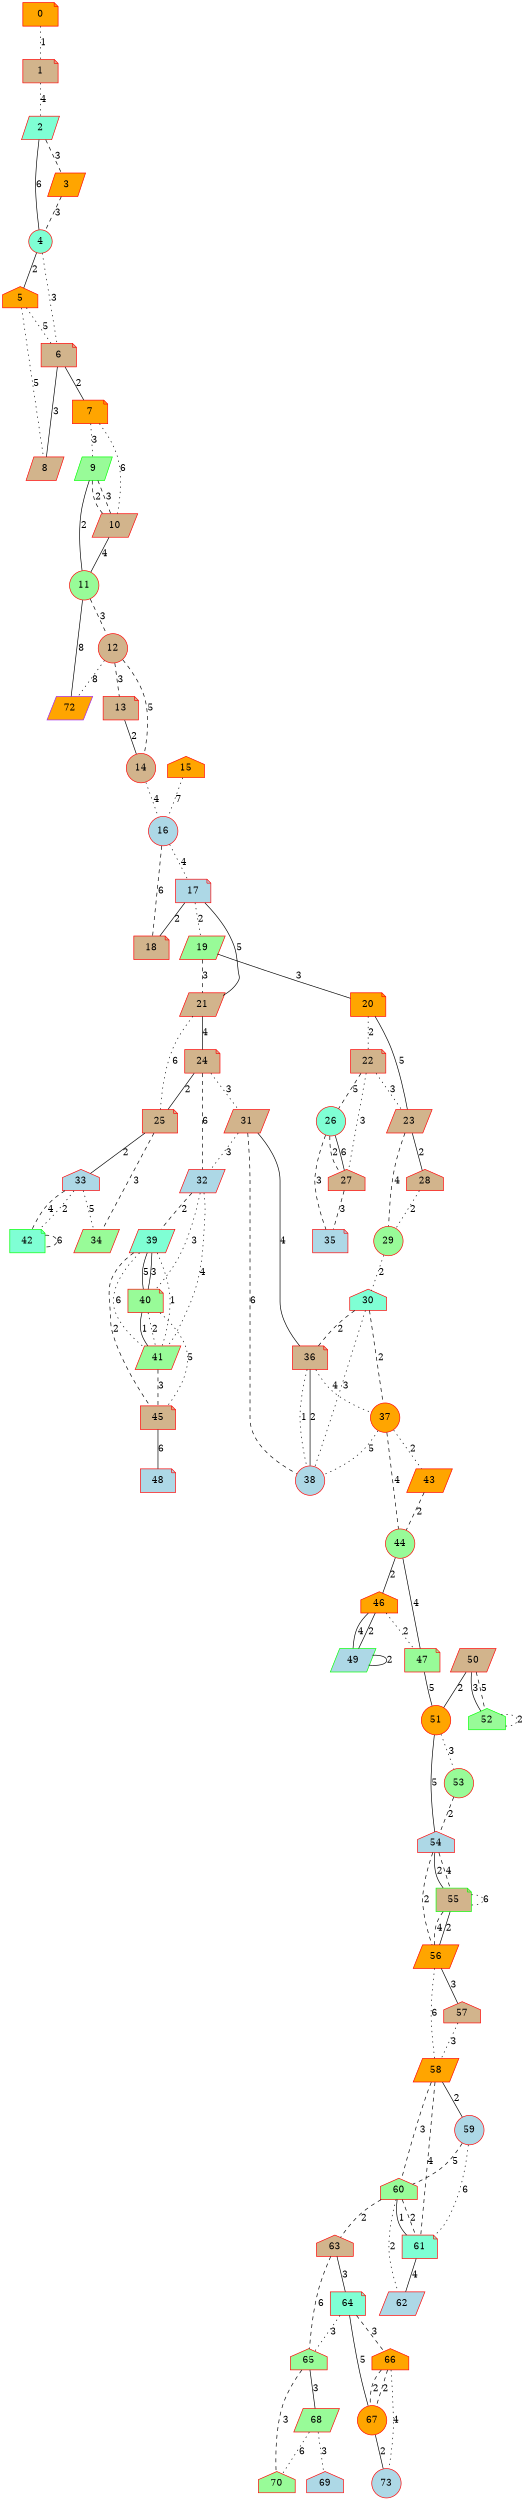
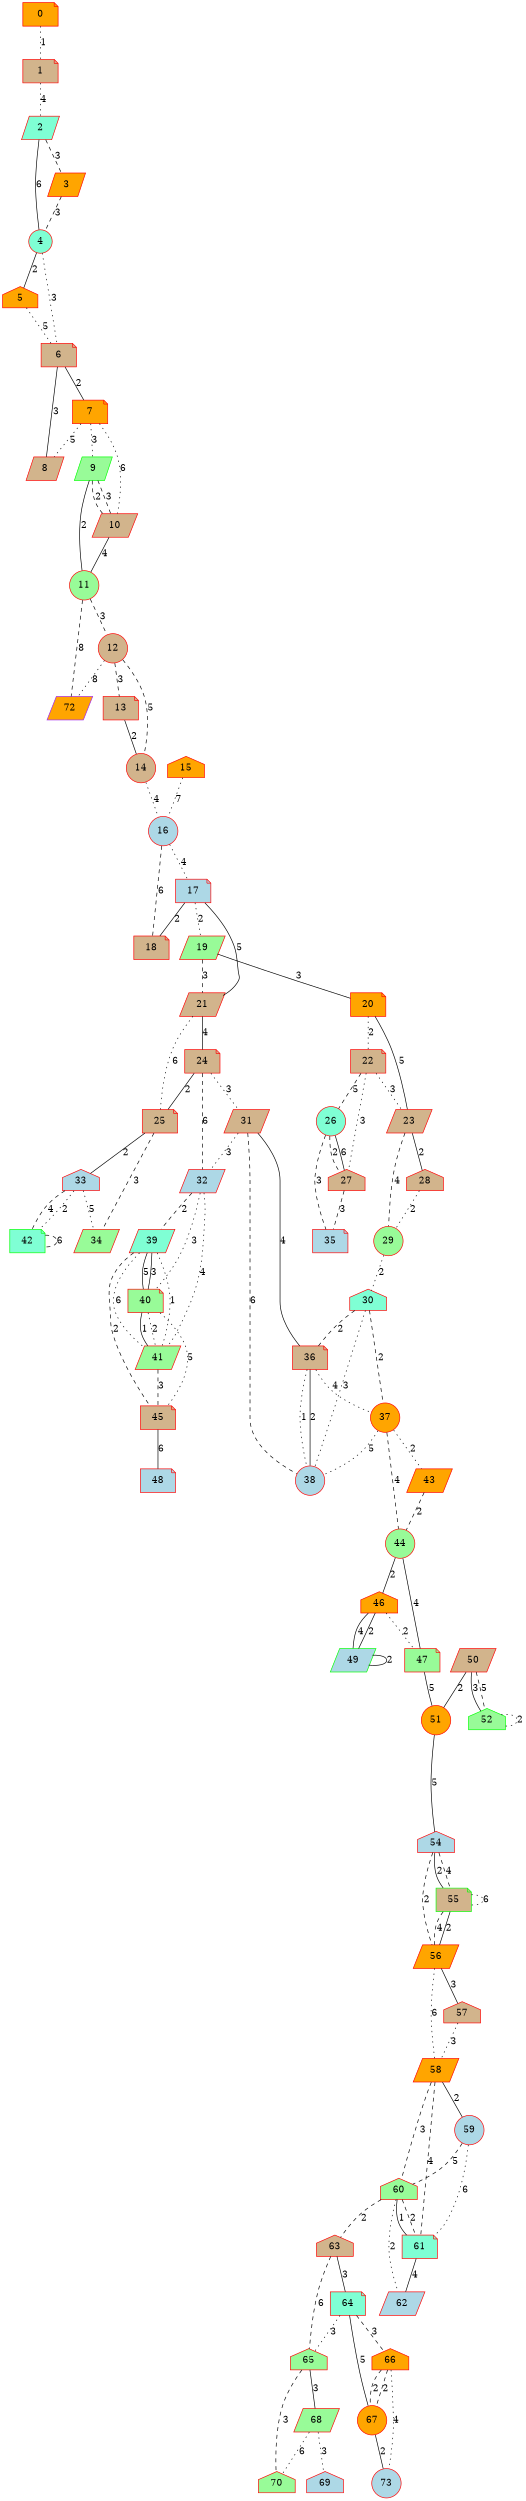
  graph {
    node [color=red fillcolor=tan shape=note style=filled weight=1]
    edge [style=dotted]
    0 [fillcolor=orange]
    1
    2 [fillcolor=aquamarine shape=parallelogram]
    3 [fillcolor=orange shape=parallelogram]
    4 [fillcolor=aquamarine shape=circle]
    5 [fillcolor=orange shape=house]
    6
    7 [fillcolor=orange]
    8 [shape=parallelogram]
    9 [color=green fillcolor=palegreen shape=parallelogram weight=2]
    10 [shape=parallelogram]
    11 [fillcolor=palegreen shape=circle]
    12 [shape=circle]
    72 [color=purple fillcolor=orange shape=parallelogram weight=4]
    13
    14 [shape=circle]
    16 [fillcolor=lightblue shape=circle]
    15 [fillcolor=orange shape=house]
    17 [fillcolor=lightblue]
    18
    19 [fillcolor=palegreen shape=parallelogram]
    21 [shape=parallelogram]
    20 [fillcolor=orange]
    24
    25
    22
    23 [shape=parallelogram]
    26 [fillcolor=aquamarine shape=circle]
    27 [shape=house]
    28 [shape=house]
    29 [fillcolor=palegreen shape=circle]
    31 [shape=parallelogram]
    32 [fillcolor=lightblue shape=parallelogram]
    33 [fillcolor=lightblue shape=house]
    34 [fillcolor=palegreen shape=parallelogram]
    35 [fillcolor=lightblue]
    30 [fillcolor=aquamarine shape=house]
    36
    38 [fillcolor=lightblue shape=circle]
    39 [fillcolor=aquamarine shape=parallelogram]
    40 [fillcolor=palegreen]
    41 [fillcolor=palegreen shape=parallelogram]
    42 [color=green fillcolor=aquamarine weight=2]
    37 [fillcolor=orange shape=circle]
    43 [fillcolor=orange shape=parallelogram]
    44 [fillcolor=palegreen shape=circle]
    45
    46 [fillcolor=orange shape=house]
    47 [fillcolor=palegreen]
    48 [fillcolor=lightblue]
    49 [color=green fillcolor=lightblue shape=parallelogram weight=2]
    51 [fillcolor=orange shape=circle]
    50 [shape=parallelogram]
    52 [color=green fillcolor=palegreen shape=house weight=2]
-   53 [fillcolor=palegreen shape=circle]
    54 [fillcolor=lightblue shape=house]
    55 [color=green weight=2]
    56 [fillcolor=orange shape=parallelogram]
    57 [shape=house]
    58 [fillcolor=orange shape=parallelogram]
    59 [fillcolor=lightblue shape=circle]
    60 [fillcolor=palegreen shape=house]
    61 [fillcolor=aquamarine]
    62 [fillcolor=lightblue shape=parallelogram]
    63 [shape=house]
    64 [fillcolor=aquamarine]
    65 [fillcolor=palegreen shape=house]
    66 [fillcolor=orange shape=house]
    67 [fillcolor=orange shape=circle]
    68 [fillcolor=palegreen shape=parallelogram]
    70 [fillcolor=palegreen shape=house]
    n72 [fillcolor=lightblue label=73 shape=circle]
    69 [fillcolor=lightblue shape=house]
    0 -- 1 [label=1]
    1 -- 2 [label=4]
    2 -- 3 [label=3 style=dashed]
    2 -- 4 [label=6 style=solid]
    3 -- 4 [label=3 style=dashed]
    4 -- 5 [label=2 style=solid]
    4 -- 6 [label=3]
    5 -- 6 [label=5]
    6 -- 7 [label=2 style=solid]
    6 -- 8 [label=3 style=solid]
-   5 -- 8 [label=5]
+   7 -- 8 [label=5]
    7 -- 9 [label=3]
    7 -- 10 [label=6]
    9 -- 10 [label=3 style=dashed]
    9 -- 10 [label=2 style=dashed]
    9 -- 11 [label=2 style=solid]
    10 -- 11 [label=4 style=solid]
    11 -- 12 [label=3 style=dashed]
-   11 -- 72 [label=8 style=solid]
+   11 -- 72 [label=8 style=dashed]
    12 -- 72 [label=8]
    12 -- 13 [label=3 style=dashed]
    12 -- 14 [label=5 style=dashed]
    13 -- 14 [label=2 style=solid]
    14 -- 16 [label=4]
    16 -- 17 [label=4]
    16 -- 18 [label=6 style=dashed]
    15 -- 16 [label=7]
    17 -- 18 [label=2 style=solid]
    17 -- 19 [label=2]
    17 -- 21 [label=5 style=solid]
    19 -- 21 [label=3 style=dashed]
    19 -- 20 [label=3 style=solid]
    21 -- 24 [label=4 style=solid]
    21 -- 25 [label=6]
    20 -- 22 [label=2]
    20 -- 23 [label=5 style=solid]
    24 -- 25 [label=2 style=solid]
    24 -- 31 [label=3]
    24 -- 32 [label=6 style=dashed]
    25 -- 33 [label=2 style=solid]
    25 -- 34 [label=3 style=dashed]
    22 -- 23 [label=3]
    22 -- 26 [label=5 style=dashed]
    22 -- 27 [label=3]
    23 -- 28 [label=2 style=solid]
    23 -- 29 [label=4 style=dashed]
    26 -- 27 [label=2 style=dashed]
    26 -- 27 [label=6 style=solid]
    26 -- 35 [label=3 style=dashed]
    27 -- 35 [label=3 style=dashed]
    28 -- 29 [label=2]
    29 -- 30 [label=2]
    31 -- 32 [label=3]
    31 -- 36 [label=4 style=solid]
    31 -- 38 [label=6 style=dashed]
    32 -- 39 [label=2 style=dashed]
    32 -- 40 [label=3]
    32 -- 41 [label=4]
    33 -- 34 [label=5]
    33 -- 42 [label=4 style=dashed]
    33 -- 42 [label=2]
    30 -- 36 [label=2 style=dashed]
    30 -- 38 [label=3]
    30 -- 37 [label=2 style=dashed]
    36 -- 38 [label=2 style=solid]
    36 -- 38 [label=1]
    36 -- 37 [label=4]
    39 -- 40 [label=3 style=solid]
    39 -- 40 [label=5 style=solid]
    39 -- 41 [label=1]
    39 -- 41 [label=6]
    39 -- 45 [label=2 style=dashed]
    40 -- 41 [label=2]
    40 -- 41 [label=1 style=solid]
    40 -- 45 [label=5]
    41 -- 45 [label=3 style=dashed]
    42 -- 42 [label=6 style=dashed]
    37 -- 38 [label=5]
    37 -- 43 [label=2]
    37 -- 44 [label=4 style=dashed]
    43 -- 44 [label=2 style=dashed]
    44 -- 46 [label=2 style=solid]
    44 -- 47 [label=4 style=solid]
    45 -- 48 [label=6 style=solid]
    46 -- 47 [label=2]
    46 -- 49 [label=4 style=solid]
    46 -- 49 [label=2 style=solid]
    47 -- 51 [label=5 style=solid]
    49 -- 49 [label=2 style=solid]
-   51 -- 53 [label=3]
    51 -- 54 [label=5 style=solid]
    50 -- 51 [label=2 style=solid]
    50 -- 52 [label=3 style=solid]
    50 -- 52 [label=5 style=dashed]
    52 -- 52 [label=2]
-   53 -- 54 [label=2 style=dashed]
    54 -- 55 [label=2 style=solid]
    54 -- 55 [label=4 style=dashed]
    54 -- 56 [label=2 style=dashed]
    55 -- 55 [label=6]
    55 -- 56 [label=4 style=dashed]
    55 -- 56 [label=2 style=solid]
    56 -- 57 [label=3 style=solid]
    56 -- 58 [label=6]
    57 -- 58 [label=3]
    58 -- 59 [label=2 style=solid]
    58 -- 60 [label=3 style=dashed]
    58 -- 61 [label=4 style=dashed]
    59 -- 60 [label=5 style=dashed]
    59 -- 61 [label=6]
    60 -- 61 [label=1 style=solid]
    60 -- 61 [label=2 style=dashed]
    60 -- 62 [label=2]
    60 -- 63 [label=2 style=dashed]
    61 -- 62 [label=4 style=solid]
    63 -- 64 [label=3 style=solid]
    63 -- 65 [label=6 style=dashed]
    64 -- 65 [label=3]
    64 -- 66 [label=3 style=dashed]
    64 -- 67 [label=5 style=solid]
    65 -- 68 [label=3 style=solid]
    65 -- 70 [label=3 style=dashed]
    66 -- 67 [label=2 style=dashed]
    66 -- 67 [label=2 style=dashed]
    66 -- n72 [label=4]
    67 -- n72 [label=2 style=solid]
    68 -- 70 [label=6]
    68 -- 69 [label=3]
  }
